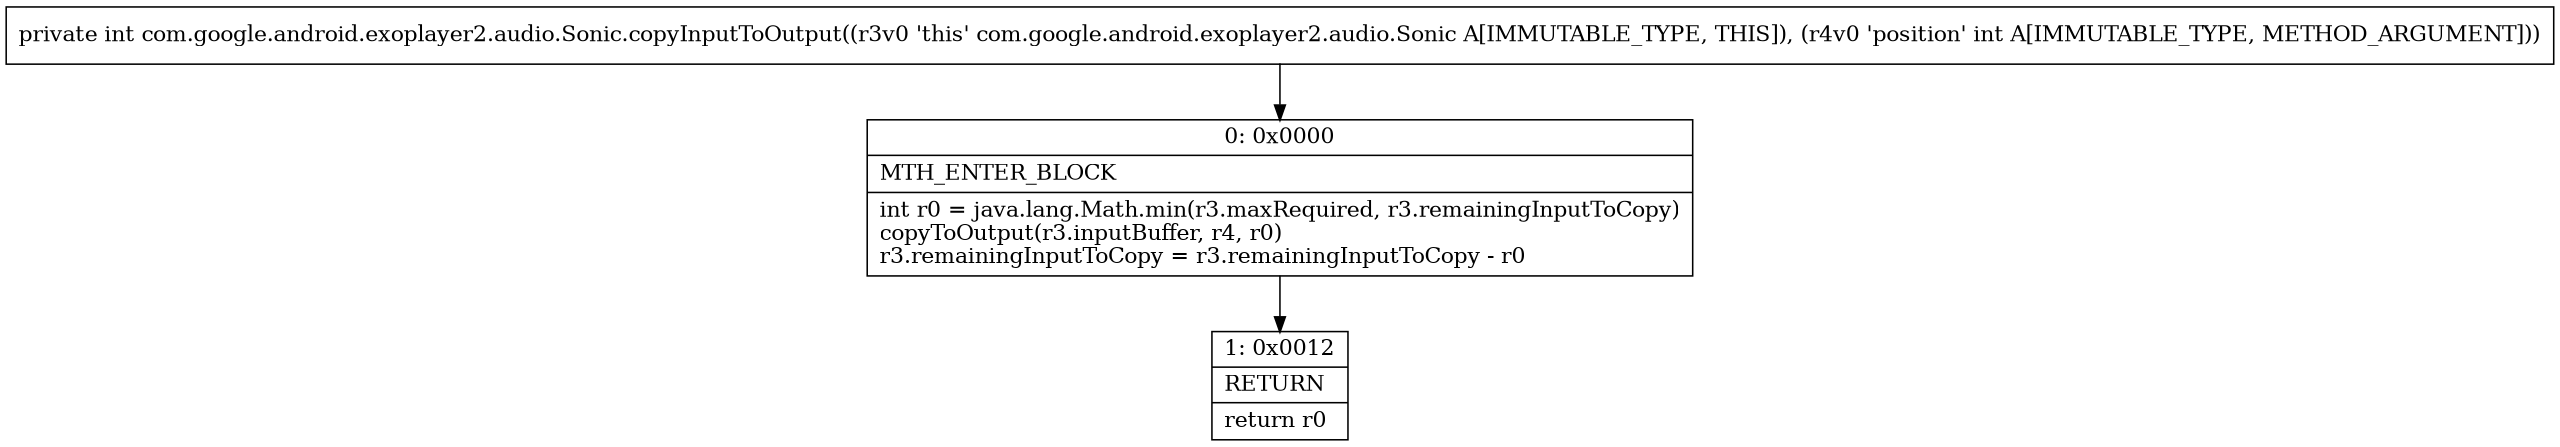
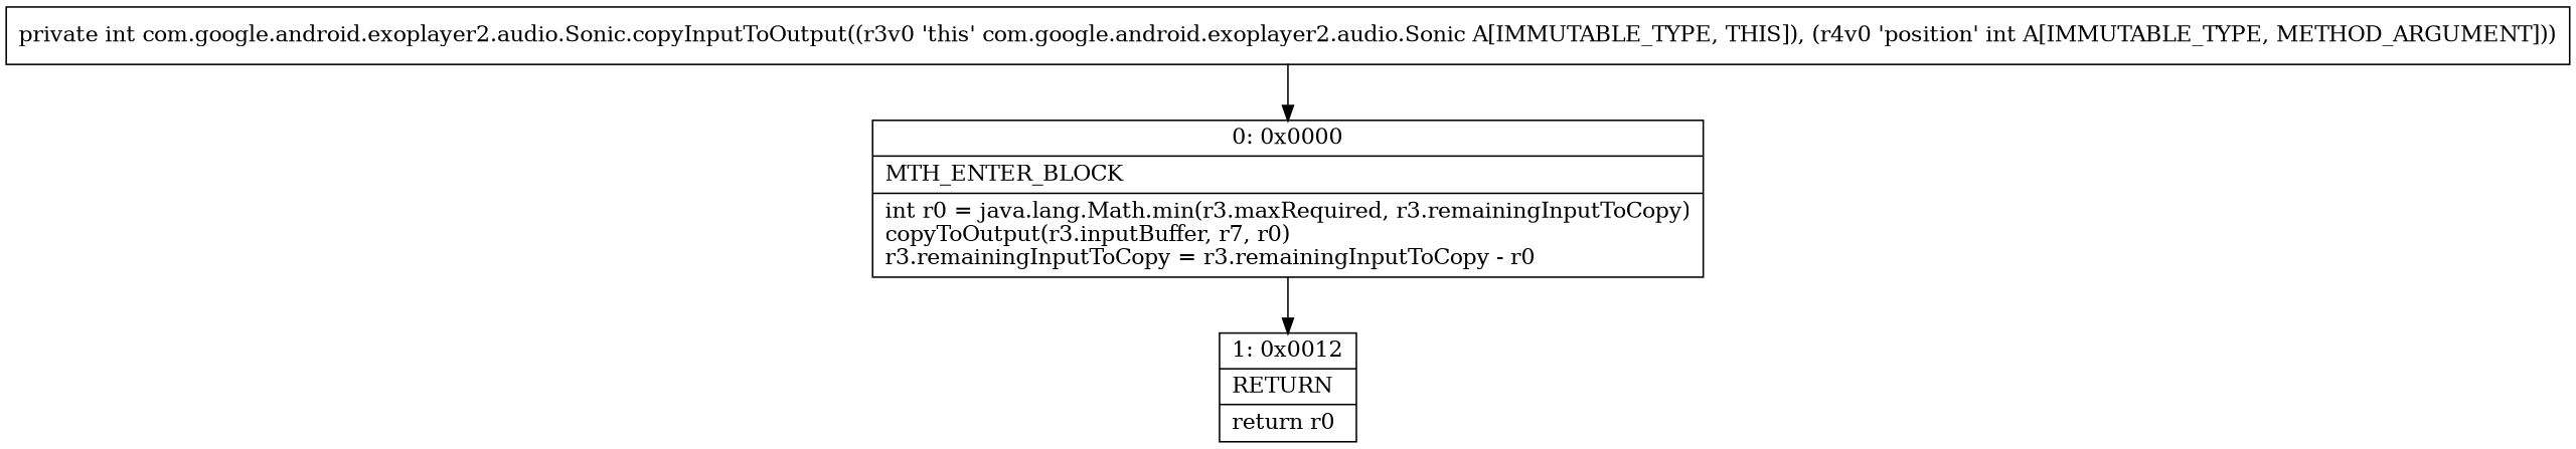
  digraph {
    node [shape=record]
-   n1 [label="{0\:\ 0x0000|MTH_ENTER_BLOCK\l|int r0 = java.lang.Math.min(r3.maxRequired, r3.remainingInputToCopy)\lcopyToOutput(r3.inputBuffer, r4, r0)\lr3.remainingInputToCopy = r3.remainingInputToCopy \- r0\l}"]
+   n1 [label="{0\:\ 0x0000|MTH_ENTER_BLOCK\l|int r0 = java.lang.Math.min(r3.maxRequired, r3.remainingInputToCopy)\lcopyToOutput(r3.inputBuffer, r7, r0)\lr3.remainingInputToCopy = r3.remainingInputToCopy \- r0\l}"]
    n2 [label="{1\:\ 0x0012|RETURN\l|return r0\l}"]
    n3 [label="{private int com.google.android.exoplayer2.audio.Sonic.copyInputToOutput((r3v0 'this' com.google.android.exoplayer2.audio.Sonic A[IMMUTABLE_TYPE, THIS]), (r4v0 'position' int A[IMMUTABLE_TYPE, METHOD_ARGUMENT])) }"]
    n1 -> n2
    n3 -> n1
  }
